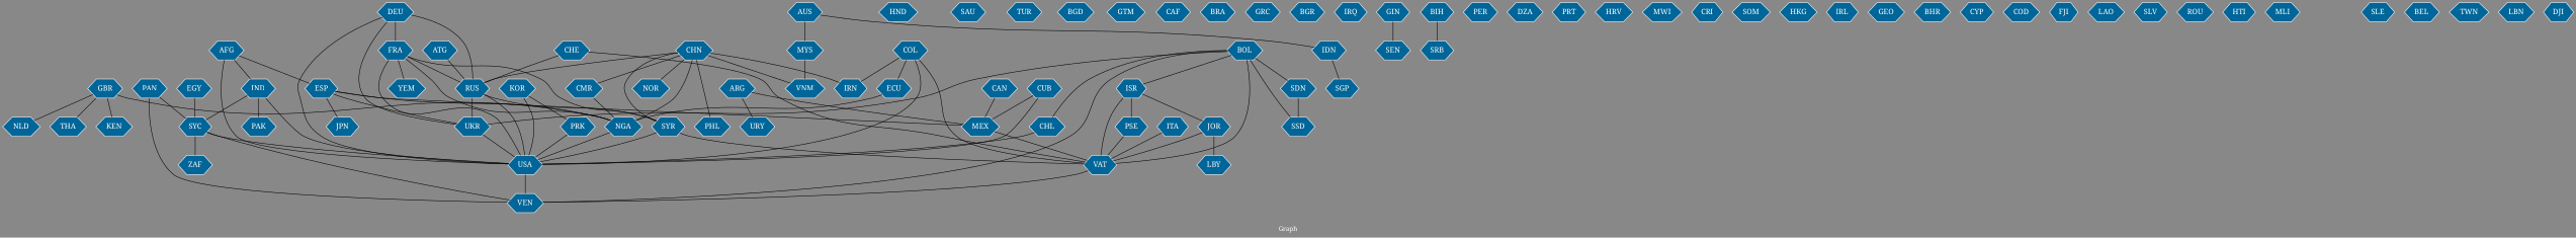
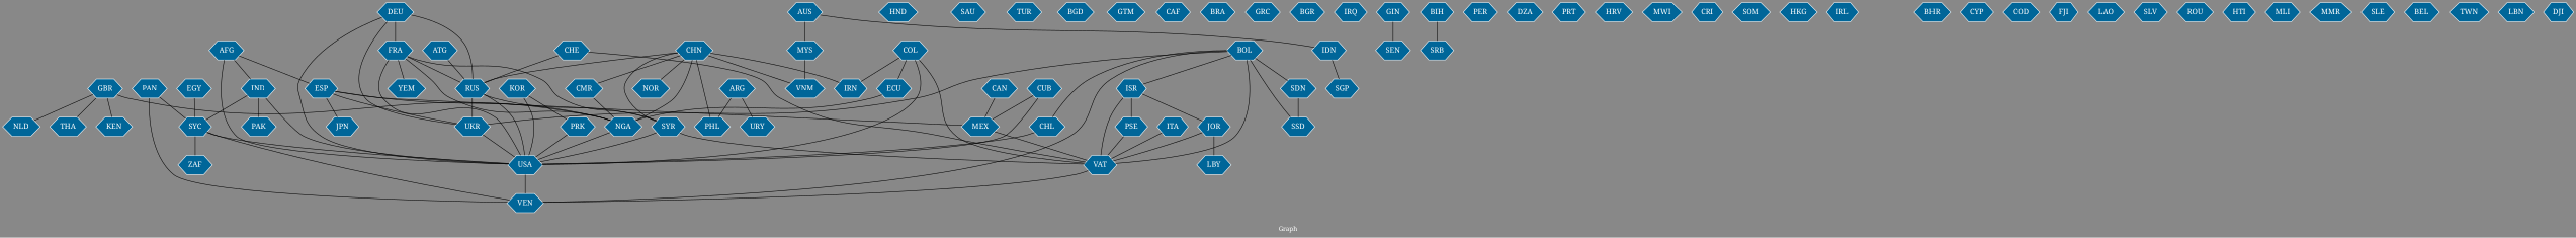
  graph {
    bgcolor="#888888"
    fontcolor=white
    fontname="Noto Serif"
    fontsize=12
    label="Graph"
    node [color=white fillcolor="#006699" fontcolor=white fontname="Noto Serif" shape=hexagon style=filled]
    edge [arrowhead=open color=black fontcolor=white fontname="Noto Serif" fontsize=12 weight=1]
    n1 [label=GBR]
    n2 [label=THA]
    n3 [label=NGA]
    n4 [label=KEN]
    n5 [label=NLD]
    n6 [label=USA]
    n7 [label=MYS]
    n8 [label=VNM]
    n9 [label=CUB]
    n10 [label=MEX]
    n11 [label=VEN]
    n12 [label=VAT]
    n13 [label=PRK]
    n14 [label=HND]
    n15 [label=SAU]
    n16 [label=ZAF]
    n17 [label=AFG]
    n18 [label=ESP]
    n19 [label=IND]
    n20 [label=UKR]
    n21 [label=JPN]
    n22 [label=SYC]
    n23 [label=PAK]
    n24 [label=TUR]
    n25 [label=LBY]
    n26 [label=JOR]
    n27 [label=PHL]
    n28 [label=RUS]
    n29 [label=SYR]
    n30 [label=CHN]
    n31 [label=IRN]
    n32 [label=NOR]
    n33 [label=CMR]
    n34 [label=BGD]
    n35 [label=IDN]
    n36 [label=SGP]
    n37 [label=AUS]
    n38 [label=COL]
    n39 [label=ECU]
    n40 [label=EGY]
    n41 [label=GTM]
    n42 [label=BOL]
    n43 [label=SSD]
    n44 [label=SDN]
    n45 [label=CHL]
    n46 [label=ISR]
    n47 [label=PSE]
    n48 [label=FRA]
    n49 [label=YEM]
    n50 [label=CAF]
    n51 [label=KOR]
    n52 [label=PAN]
    n53 [label=BRA]
    n54 [label=GRC]
    n55 [label=CAN]
    n56 [label=BGR]
    n57 [label=IRQ]
    n58 [label=ARG]
    n59 [label=URY]
    n60 [label=GIN]
    n61 [label=SEN]
    n62 [label=BIH]
    n63 [label=SRB]
    n64 [label=PER]
    n65 [label=DZA]
    n66 [label=PRT]
    n67 [label=DEU]
    n68 [label=HRV]
    n69 [label=MWI]
    n70 [label=CRI]
    n71 [label=SOM]
    n72 [label=HKG]
    n73 [label=IRL]
    n74 [label=ITA]
-   n75 [label=GEO]
    n76 [label=ATG]
    n77 [label=BHR]
    n78 [label=CYP]
    n79 [label=COD]
    n80 [label=FJI]
    n81 [label=LAO]
    n82 [label=SLV]
    n83 [label=ROU]
    n84 [label=HTI]
    n85 [label=MLI]
+   n86 [label=MMR]
    n87 [label=CHE]
    n88 [label=SLE]
    n89 [label=BEL]
    n90 [label=TWN]
    n91 [label=LBN]
    n92 [label=DJI]
    n1 -- n2
    n1 -- n3 [weight=2]
    n1 -- n4 [weight=2]
    n1 -- n5
    n3 -- n6 [weight=3]
    n6 -- n11 [weight=2]
    n7 -- n8
    n9 -- n6 [weight=3]
    n9 -- n10
    n10 -- n12 [weight=2]
    n12 -- n11
    n13 -- n6
    n17 -- n6 [weight=3]
    n17 -- n18
    n17 -- n19
    n18 -- n3
    n18 -- n10
    n18 -- n20
    n18 -- n21
    n19 -- n6 [weight=2]
    n19 -- n22 [weight=2]
    n19 -- n23
    n20 -- n6 [weight=2]
    n22 -- n6
    n22 -- n11
    n22 -- n16
    n26 -- n12 [weight=2]
    n26 -- n25
    n28 -- n6 [weight=5]
    n28 -- n20 [weight=34]
    n28 -- n29
    n29 -- n6 [weight=3]
    n29 -- n12 [weight=2]
    n30 -- n3
    n30 -- n8 [weight=5]
    n30 -- n27
    n30 -- n28 [weight=3]
    n30 -- n29
    n30 -- n31
    n30 -- n32
    n30 -- n33
    n33 -- n3
    n35 -- n36
    n37 -- n7
    n37 -- n35
    n38 -- n6
    n38 -- n12
    n38 -- n31
    n38 -- n39
    n39 -- n3
    n40 -- n22
    n42 -- n11
    n42 -- n12 [weight=2]
    n42 -- n20
    n42 -- n43
    n42 -- n44
    n42 -- n45
    n42 -- n46
    n44 -- n43 [weight=6]
    n45 -- n6
    n46 -- n12 [weight=4]
    n46 -- n26
    n46 -- n47 [weight=3]
    n47 -- n12 [weight=2]
    n48 -- n3 [weight=5]
    n48 -- n6
    n48 -- n28 [weight=2]
    n48 -- n29
    n48 -- n49
    n51 -- n6
    n51 -- n13
    n52 -- n11 [weight=2]
    n52 -- n22
    n55 -- n10
-   n58 -- n10 [weight=2]
+   n58 -- n27 [weight=2]
    n58 -- n59
    n60 -- n61
    n62 -- n63 [weight=2]
    n67 -- n6 [weight=2]
    n67 -- n20 [weight=4]
    n67 -- n28 [weight=7]
    n67 -- n48 [weight=2]
    n74 -- n12
    n76 -- n28
    n87 -- n12
    n87 -- n28
  }
